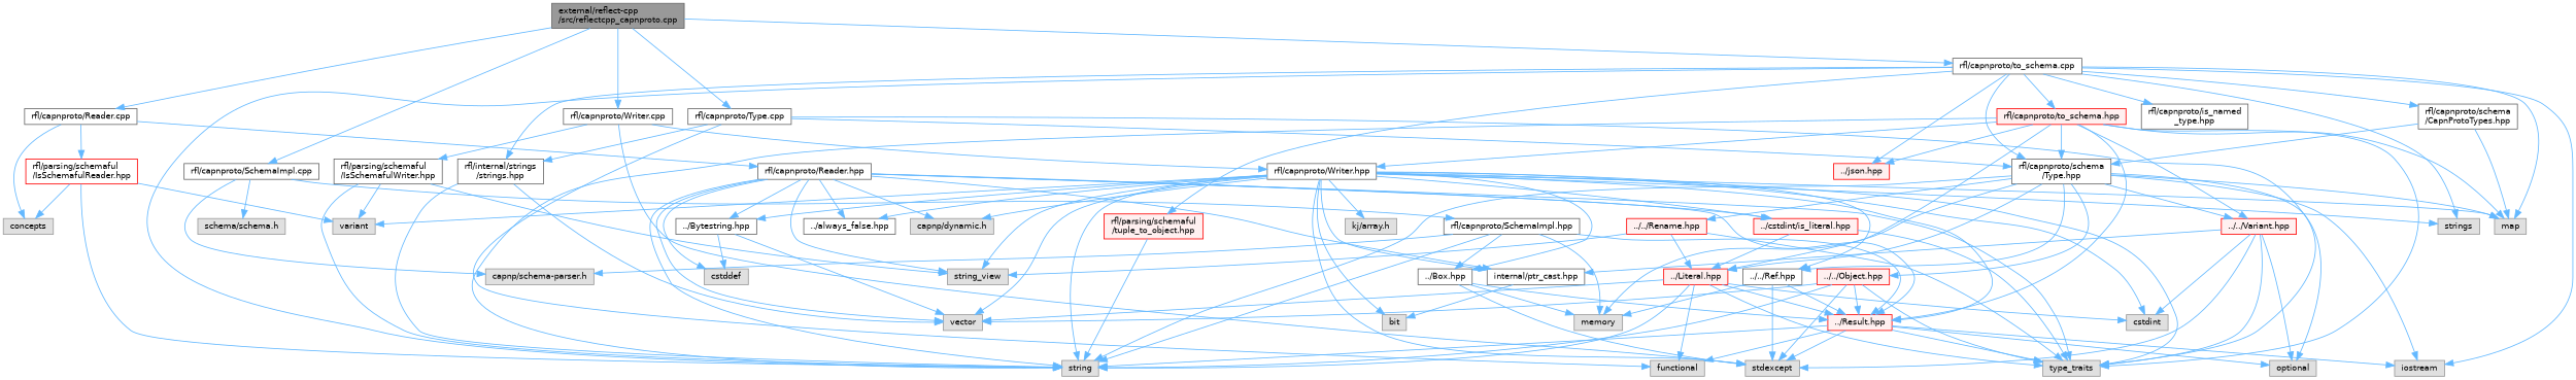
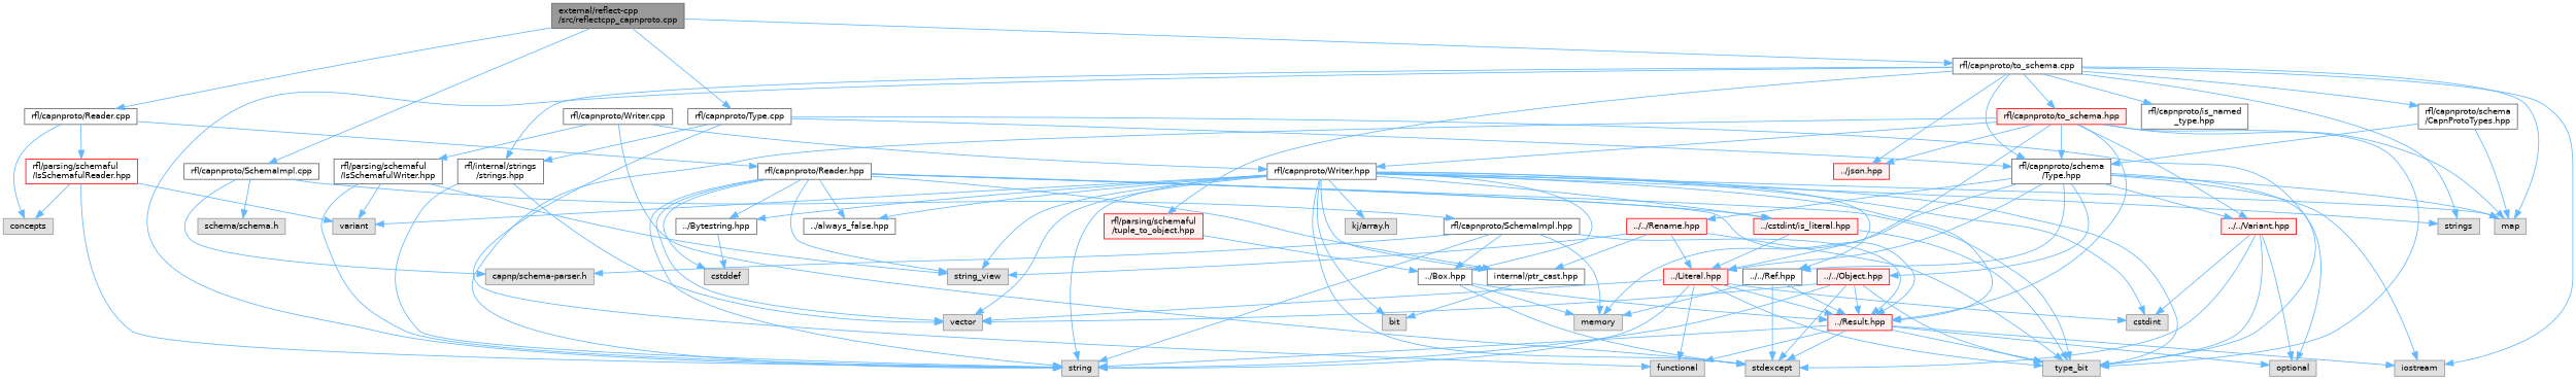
  digraph {
    node [color=grey60 fillcolor="#E0E0E0" fontname=Helvetica fontsize=10 shape=box style=filled]
    edge [color=steelblue1 fontname=Helvetica fontsize=10 labelfontname=Helvetica labelfontsize=10 style=solid]
    n1 [color=gray40 fillcolor=grey60 fontcolor=black height=0.2 label="external/reflect-cpp\l/src/reflectcpp_capnproto.cpp" width=0.4]
    n2 [color=grey40 fillcolor=white height=0.2 label="rfl/capnproto/Reader.cpp" width=0.4]
    n3 [color=grey40 fillcolor=white height=0.2 label="rfl/capnproto/SchemaImpl.cpp" width=0.4]
    n4 [color=grey40 fillcolor=white height=0.2 label="rfl/capnproto/Type.cpp" width=0.4]
    n5 [color=grey40 fillcolor=white height=0.2 label="rfl/capnproto/Writer.cpp" width=0.4]
    n6 [color=grey40 fillcolor=white height=0.2 label="rfl/capnproto/to_schema.cpp" width=0.4]
    n7 [color=grey40 fillcolor=white height=0.2 label="rfl/capnproto/Reader.hpp" width=0.4]
    n8 [color=red fillcolor=white height=0.2 label="rfl/parsing/schemaful\l/IsSchemafulReader.hpp" width=0.4]
    n9 [height=0.2 label=concepts width=0.4]
    n10 [color=grey40 fillcolor=white height=0.2 label="rfl/capnproto/SchemaImpl.hpp" width=0.4]
    n11 [height=0.2 label="capnp/schema-parser.h" width=0.4]
    n12 [height=0.2 label="schema/schema.h" width=0.4]
-   n13 [height=0.2 label=type_traits width=0.4]
+   n13 [height=0.2 label=type_bit width=0.4]
    n14 [height=0.2 label=functional width=0.4]
    n15 [color=grey40 fillcolor=white height=0.2 label="rfl/capnproto/schema\l/Type.hpp" width=0.4]
    n16 [color=grey40 fillcolor=white height=0.2 label="rfl/internal/strings\l/strings.hpp" width=0.4]
    n17 [height=0.2 label=stdexcept width=0.4]
    n18 [color=grey40 fillcolor=white height=0.2 label="rfl/capnproto/Writer.hpp" width=0.4]
    n19 [color=grey40 fillcolor=white height=0.2 label="rfl/parsing/schemaful\l/IsSchemafulWriter.hpp" width=0.4]
    n20 [height=0.2 label=string width=0.4]
    n21 [height=0.2 label=iostream width=0.4]
    n22 [height=0.2 label=map width=0.4]
    n23 [height=0.2 label=strings width=0.4]
    n24 [color=red fillcolor="#FFF0F0" height=0.2 label="rfl/capnproto/to_schema.hpp" width=0.4]
    n25 [color=red fillcolor="#FFF0F0" height=0.2 label="../json.hpp" width=0.4]
    n26 [color=grey40 fillcolor=white height=0.2 label="rfl/capnproto/is_named\l_type.hpp" width=0.4]
    n27 [color=grey40 fillcolor=white height=0.2 label="rfl/capnproto/schema\l/CapnProtoTypes.hpp" width=0.4]
    n28 [color=red fillcolor="#FFF0F0" height=0.2 label="rfl/parsing/schemaful\l/tuple_to_object.hpp" width=0.4]
-   n29 [height=0.2 label="capnp/dynamic.h" width=0.4]
    n30 [height=0.2 label=cstddef width=0.4]
    n31 [height=0.2 label=string_view width=0.4]
    n32 [height=0.2 label=vector width=0.4]
    n33 [color=grey40 fillcolor=white height=0.2 label="../Bytestring.hpp" width=0.4]
    n34 [color=red fillcolor="#FFF0F0" height=0.2 label="../Result.hpp" width=0.4]
    n35 [color=grey40 fillcolor=white height=0.2 label="../always_false.hpp" width=0.4]
    n36 [color=red fillcolor="#FFF0F0" height=0.2 label="../cstdint/is_literal.hpp" width=0.4]
    n37 [color=grey40 fillcolor=white height=0.2 label="internal/ptr_cast.hpp" width=0.4]
    n38 [height=0.2 label=variant width=0.4]
    n39 [height=0.2 label=optional width=0.4]
    n40 [color=red fillcolor="#FFF0F0" height=0.2 label="../Literal.hpp" width=0.4]
    n41 [height=0.2 label=bit width=0.4]
    n42 [height=0.2 label=cstdint width=0.4]
    n43 [height=0.2 label=memory width=0.4]
    n44 [color=grey40 fillcolor=white height=0.2 label="../Box.hpp" width=0.4]
    n45 [color=red fillcolor="#FFF0F0" height=0.2 label="../../Object.hpp" width=0.4]
    n46 [color=grey40 fillcolor=white height=0.2 label="../../Ref.hpp" width=0.4]
    n47 [color=red fillcolor="#FFF0F0" height=0.2 label="../../Rename.hpp" width=0.4]
    n48 [color=red fillcolor="#FFF0F0" height=0.2 label="../../Variant.hpp" width=0.4]
    n49 [height=0.2 label="kj/array.h" width=0.4]
    n1 -> n2
    n1 -> n3
    n1 -> n4
-   n1 -> n5
    n1 -> n6
    n2 -> n7
    n2 -> n8
    n2 -> n9
    n3 -> n10
    n3 -> n11
    n3 -> n12
    n4 -> n13
    n4 -> n14
    n4 -> n15
    n4 -> n16
    n5 -> n17
    n5 -> n18
    n5 -> n19
    n6 -> n15
    n6 -> n16
    n6 -> n20
    n6 -> n21
    n6 -> n22
    n6 -> n23
    n6 -> n24
    n6 -> n25
    n6 -> n26
    n6 -> n27
    n6 -> n28
    n7 -> n13
    n7 -> n20
-   n7 -> n29
    n7 -> n30
    n7 -> n31
    n7 -> n32
    n7 -> n33
    n7 -> n34
    n7 -> n35
    n7 -> n36
    n7 -> n37
    n8 -> n9
    n8 -> n20
    n8 -> n38
    n10 -> n11
    n10 -> n20
    n10 -> n34
    n10 -> n43
    n10 -> n44
-   n15 -> n20
    n15 -> n21
    n15 -> n22
    n15 -> n39
    n15 -> n40
    n15 -> n43
    n15 -> n45
    n15 -> n46
    n15 -> n47
    n15 -> n48
    n16 -> n20
    n16 -> n32
    n18 -> n13
    n18 -> n17
    n18 -> n20
    n18 -> n22
    n18 -> n23
-   n18 -> n29
    n18 -> n31
    n18 -> n32
    n18 -> n33
    n18 -> n34
    n18 -> n35
    n18 -> n36
    n18 -> n37
    n18 -> n38
    n18 -> n41
    n18 -> n42
    n18 -> n44
    n18 -> n46
    n18 -> n49
    n19 -> n20
    n19 -> n31
    n19 -> n38
    n24 -> n13
    n24 -> n15
    n24 -> n18
    n24 -> n20
    n24 -> n22
    n24 -> n25
    n24 -> n34
    n24 -> n40
    n24 -> n48
    n27 -> n15
    n27 -> n22
-   n28 -> n20
+   n28 -> n44
    n33 -> n30
-   n33 -> n32
    n34 -> n13
    n34 -> n14
    n34 -> n17
    n34 -> n20
    n34 -> n21
    n34 -> n39
    n36 -> n13
    n36 -> n40
    n37 -> n41
    n40 -> n13
    n40 -> n14
    n40 -> n20
    n40 -> n32
    n40 -> n34
    n40 -> n42
    n44 -> n17
    n44 -> n34
    n44 -> n43
    n45 -> n13
    n45 -> n17
    n45 -> n20
    n45 -> n32
    n45 -> n34
    n46 -> n17
    n46 -> n34
    n46 -> n43
    n47 -> n13
    n47 -> n31
    n47 -> n40
    n48 -> n13
    n48 -> n17
-   n48 -> n37
+   n47 -> n37
    n48 -> n39
    n48 -> n42
  }
